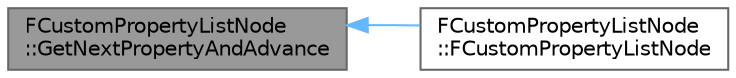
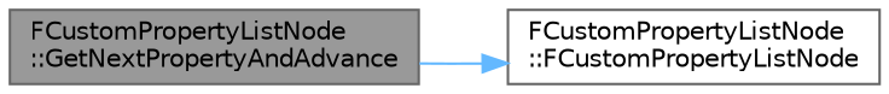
  digraph {
    rankdir=LR
    node [fontname=Helvetica fontsize=10 shape=box style=filled]
    n1 [color=gray40 fillcolor=grey60 fontcolor=black height=0.2 label="FCustomPropertyListNode\l::GetNextPropertyAndAdvance" width=0.4]
    n2 [color=grey40 fillcolor=white height=0.2 label="FCustomPropertyListNode\l::FCustomPropertyListNode" width=0.4]
-   n2 -> n1 [color=steelblue1 fontname=Helvetica fontsize=10 labelfontname=Helvetica labelfontsize=10 style=solid]
+   n1 -> n2 [color=steelblue1 fontname=Helvetica fontsize=10 labelfontname=Helvetica labelfontsize=10 style=solid]
  }
